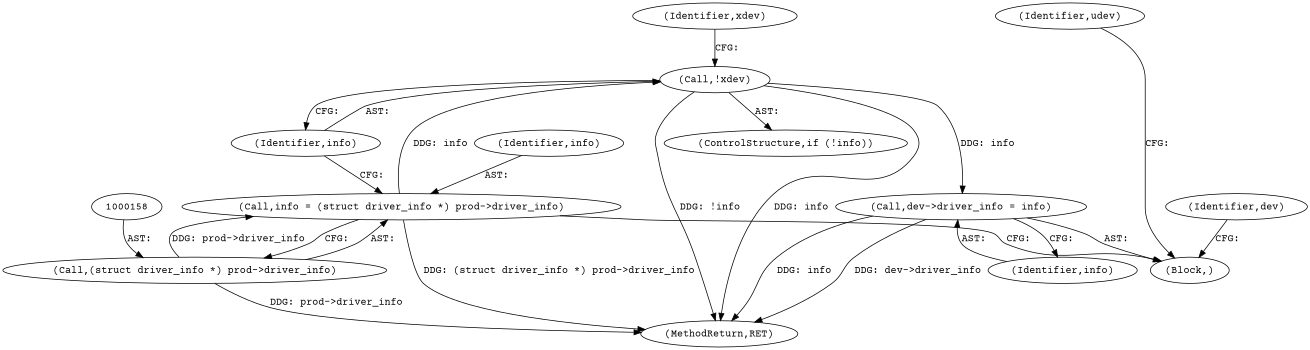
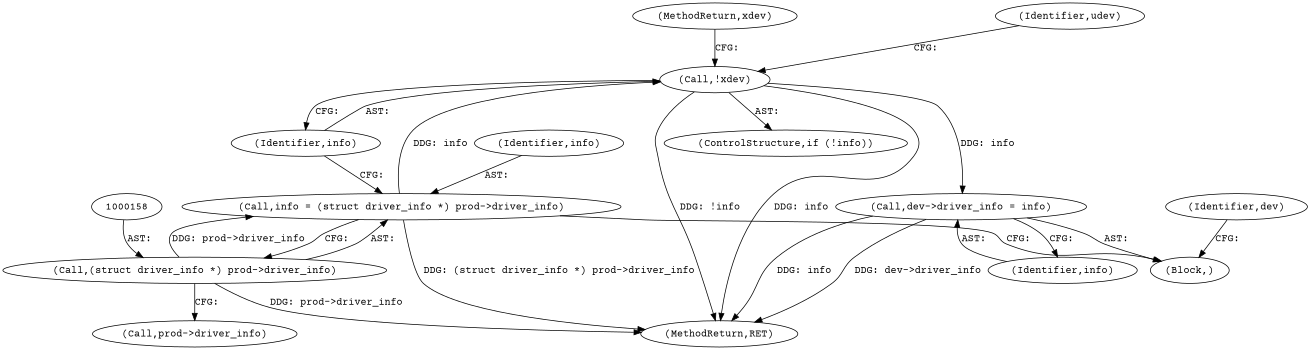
  digraph {
    fontname="Courier Prime"
    node [fontname="Courier Prime"]
    edge [fontname="Courier Prime"]
    n1 [label="(Call,!xdev)"]
    n2 [label="(Call,dev->driver_info = info)"]
    n3 [label="(Identifier,info)"]
    n4 [label="(ControlStructure,if (!info))"]
    n5 [label="(MethodReturn,RET)"]
    n6 [label="(Block,)"]
    n7 [label="(Identifier,info)"]
    n8 [label="(Call,info = (struct driver_info *) prod->driver_info)"]
    n9 [label="(Call,(struct driver_info *) prod->driver_info)"]
+   n10 [label="(Call,prod->driver_info)"]
    n11 [label="(Identifier,info)"]
    n12 [label="(Identifier,dev)"]
-   n13 [label="(Identifier,xdev)"]
+   n13 [label="(MethodReturn,xdev)"]
    n14 [label="(Identifier,udev)"]
    1000158
    n1 -> n2 [label="DDG: info"]
    n1 -> n3 [label="CFG: "]
    n1 -> n4 [label="AST: "]
    n1 -> n5 [label="DDG: info"]
    n1 -> n5 [label="DDG: !info"]
    n2 -> n5 [label="DDG: info"]
    n2 -> n5 [label="DDG: dev->driver_info"]
    n2 -> n6 [label="AST: "]
    n2 -> n7 [label="CFG: "]
    n3 -> n1 [label="AST: "]
    n3 -> n8 [label="CFG: "]
    n7 -> n2 [label="AST: "]
    n8 -> n1 [label="DDG: info"]
    n8 -> n5 [label="DDG: (struct driver_info *) prod->driver_info"]
    n8 -> n6 [label="CFG: "]
    n8 -> n9 [label="CFG: "]
    n9 -> n5 [label="DDG: prod->driver_info"]
    n9 -> n8 [label="AST: "]
    n9 -> n8 [label="DDG: prod->driver_info"]
+   n9 -> n10 [label="CFG: "]
    n11 -> n8 [label="AST: "]
    n12 -> n6 [label="CFG: "]
    n13 -> n1 [label="CFG: "]
-   n14 -> n6 [label="CFG: "]
+   n14 -> n1 [label="CFG: "]
    1000158 -> n9 [label="AST: "]
  }
